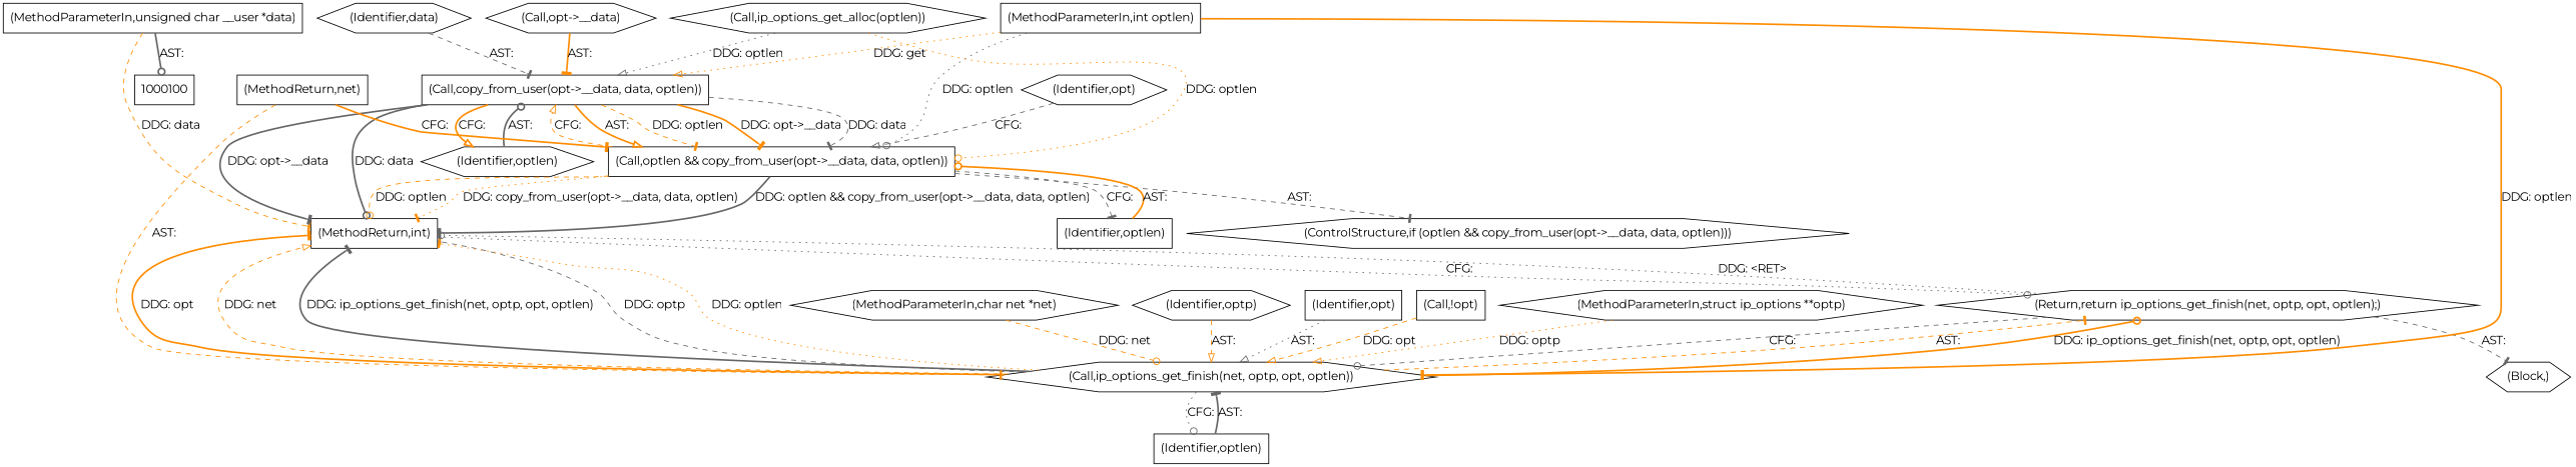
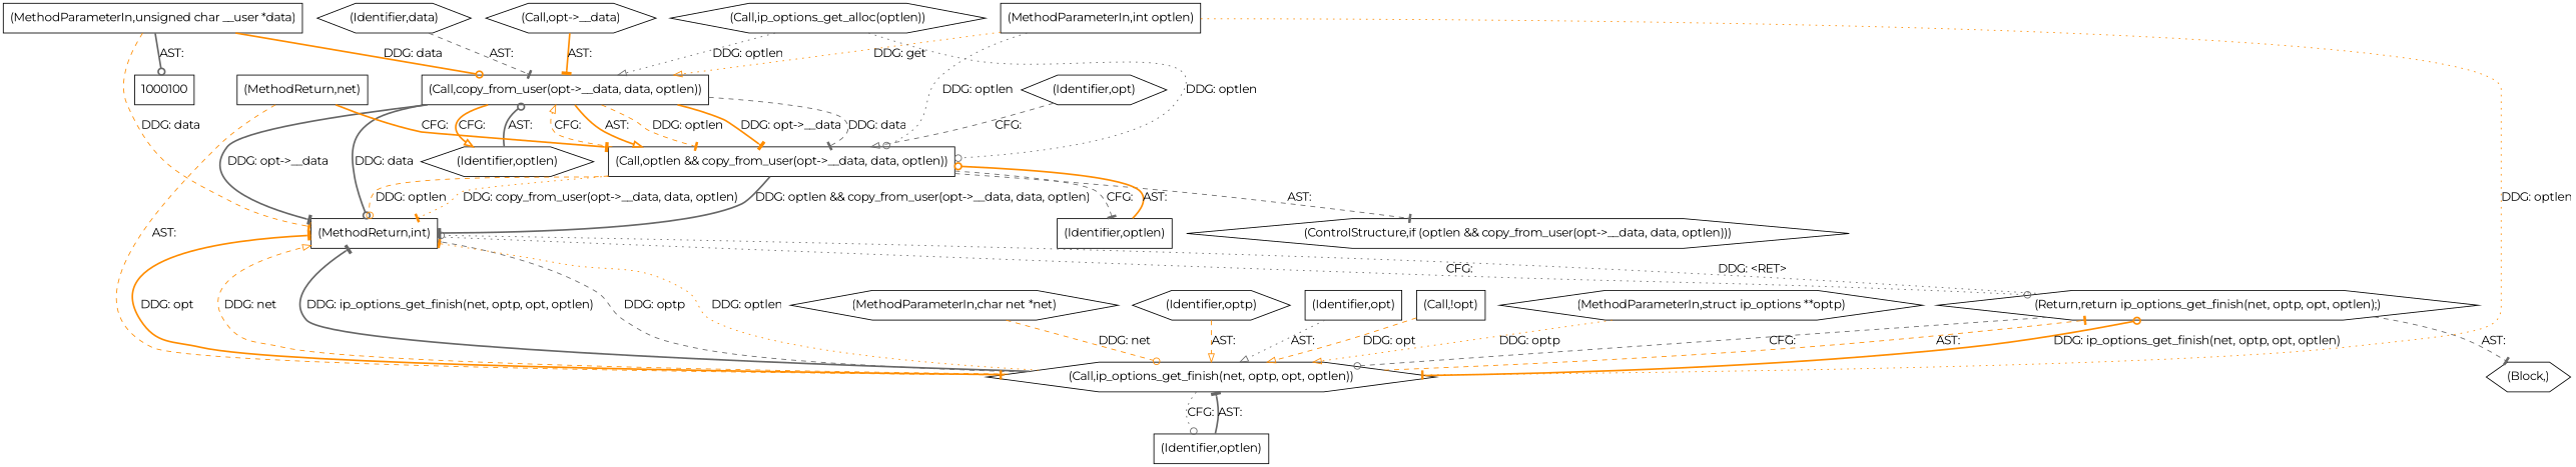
  digraph {
    fontname=Montserrat
    node [fontname=Montserrat shape=hexagon]
    edge [arrowhead=tee color=darkorange fontname=Montserrat style=dashed]
    n1 [label="(MethodParameterIn,unsigned char __user *data)" shape=box]
    n2 [label="(Call,copy_from_user(opt->__data, data, optlen))" shape=box]
    n3 [label="(MethodReturn,int)" shape=box]
    1000100 [shape=box]
    n5 [label="(Call,optlen && copy_from_user(opt->__data, data, optlen))" shape=box]
    n6 [label="(Identifier,optlen)"]
    n7 [label="(Return,return ip_options_get_finish(net, optp, opt, optlen);)"]
    n8 [label="(ControlStructure,if (optlen && copy_from_user(opt->__data, data, optlen)))"]
    n9 [label="(Identifier,optlen)" shape=box]
    n10 [label="(Call,ip_options_get_finish(net, optp, opt, optlen))"]
    n11 [label="(Identifier,optlen)" shape=box]
    n12 [label="(Block,)"]
    n13 [label="(Identifier,opt)"]
    n14 [label="(MethodParameterIn,int optlen)" shape=box]
    n15 [label="(Call,ip_options_get_alloc(optlen))"]
    n16 [label="(MethodParameterIn,char net *net)"]
    n17 [label="(Identifier,optp)"]
    n18 [label="(Identifier,opt)" shape=box]
    n19 [label="(Identifier,data)"]
    n20 [label="(Call,!opt)" shape=box]
    n21 [label="(MethodParameterIn,struct ip_options **optp)"]
    n22 [label="(MethodReturn,net)" shape=box]
    n23 [label="(Call,opt->__data)"]
+   n1 -> n2 [arrowhead=odot label="DDG: data" style=bold]
    n1 -> n3 [label="DDG: data"]
    n1 -> 1000100 [arrowhead=odot color=gray40 label="AST: " style=bold]
    n2 -> n3 [color=gray40 label="DDG: opt->__data" style=bold]
    n2 -> n3 [arrowhead=odot color=gray40 label="DDG: data" style=bold]
    n2 -> n5 [arrowhead=onormal label="AST: " style=bold]
    n2 -> n5 [label="DDG: optlen"]
    n2 -> n5 [label="DDG: opt->__data" style=bold]
    n2 -> n5 [color=gray40 label="DDG: data"]
    n2 -> n6 [arrowhead=onormal label="CFG: " style=bold]
    n3 -> n7 [arrowhead=odot color=gray40 label="CFG: " style=dotted]
    n5 -> n2 [arrowhead=onormal label="CFG: "]
    n5 -> n3 [color=gray40 label="DDG: optlen && copy_from_user(opt->__data, data, optlen)" style=bold]
    n5 -> n3 [arrowhead=odot label="DDG: optlen"]
    n5 -> n3 [label="DDG: copy_from_user(opt->__data, data, optlen)" style=dotted]
    n5 -> n8 [color=gray40 label="AST: "]
    n5 -> n9 [color=gray40 label="CFG: "]
    n6 -> n2 [arrowhead=odot color=gray40 label="AST: " style=bold]
    n7 -> n3 [arrowhead=odot color=gray40 label="DDG: <RET>" style=dotted]
    n7 -> n10 [arrowhead=odot color=gray40 label="CFG: "]
    n7 -> n12 [color=gray40 label="AST: "]
    n9 -> n5 [arrowhead=odot label="AST: " style=bold]
    n10 -> n3 [label="DDG: opt" style=bold]
    n10 -> n3 [arrowhead=onormal label="DDG: net"]
    n10 -> n3 [color=gray40 label="DDG: ip_options_get_finish(net, optp, opt, optlen)" style=bold]
    n10 -> n3 [color=gray40 label="DDG: optp"]
    n10 -> n3 [label="DDG: optlen" style=dotted]
    n10 -> n7 [label="AST: "]
    n10 -> n7 [arrowhead=odot label="DDG: ip_options_get_finish(net, optp, opt, optlen)" style=bold]
    n10 -> n11 [arrowhead=odot color=gray40 label="CFG: " style=dotted]
    n11 -> n10 [color=gray40 label="AST: " style=bold]
    n13 -> n5 [arrowhead=onormal color=gray40 label="CFG: "]
    n14 -> n2 [arrowhead=onormal label="DDG: get" style=dotted]
    n14 -> n5 [arrowhead=odot color=gray40 label="DDG: optlen" style=dotted]
-   n14 -> n10 [label="DDG: optlen" style=bold]
+   n14 -> n10 [label="DDG: optlen" style=dotted]
    n15 -> n2 [arrowhead=onormal color=gray40 label="DDG: optlen" style=dotted]
-   n15 -> n5 [arrowhead=odot label="DDG: optlen" style=dotted]
+   n15 -> n5 [arrowhead=odot color=gray40 label="DDG: optlen" style=dotted]
    n16 -> n10 [arrowhead=odot label="DDG: net"]
    n17 -> n10 [arrowhead=onormal label="AST: "]
    n18 -> n10 [arrowhead=onormal color=gray40 label="AST: " style=dotted]
    n19 -> n2 [color=gray40 label="AST: "]
    n20 -> n10 [arrowhead=onormal label="DDG: opt"]
    n21 -> n10 [arrowhead=onormal label="DDG: optp" style=dotted]
    n22 -> n5 [label="CFG: " style=bold]
    n22 -> n10 [label="AST: "]
    n23 -> n2 [label="AST: " style=bold]
  }
